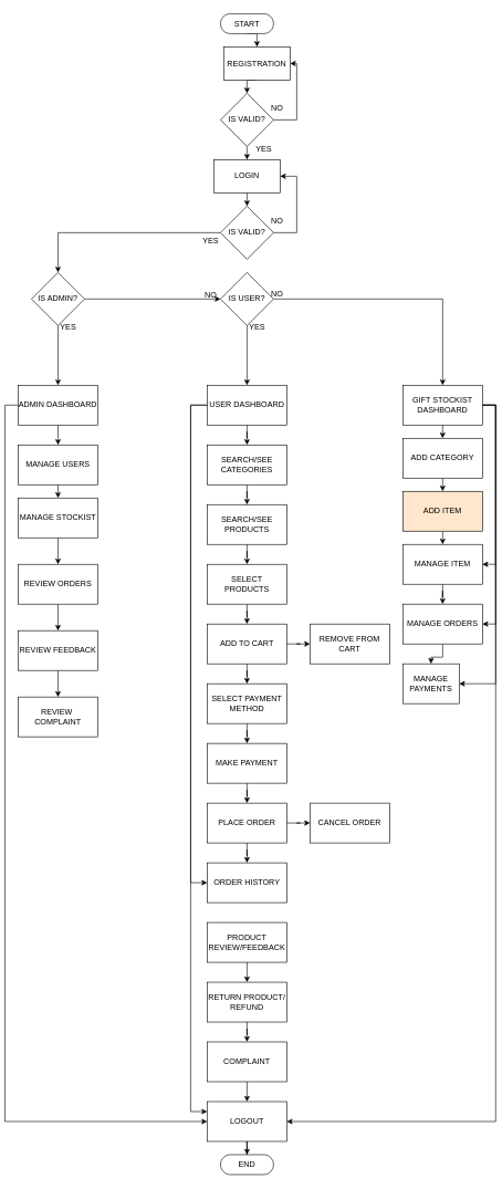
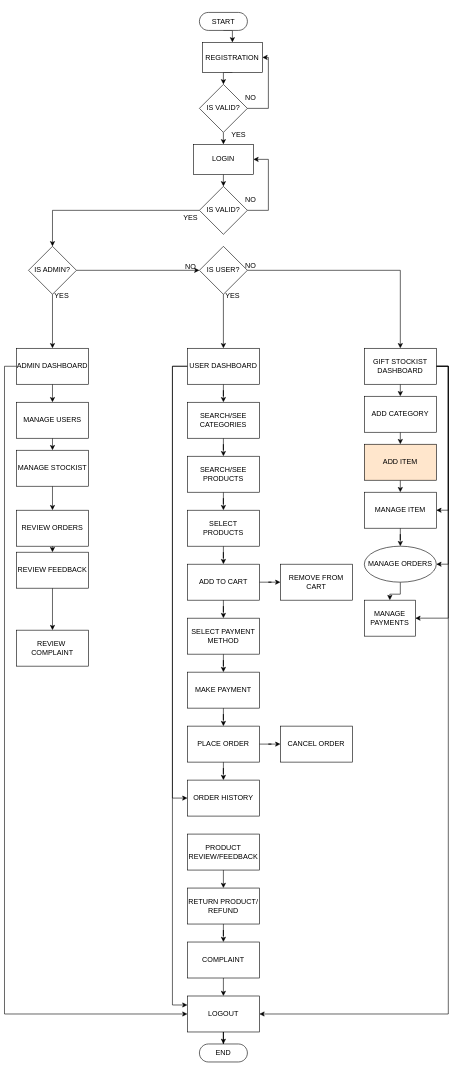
  <mxCell id="0" />
  <mxCell id="1" parent="0" />
  <mxCell id="2" style="edgeStyle=orthogonalEdgeStyle;rounded=0;orthogonalLoop=1;jettySize=auto;html=1;exitX=0.5;exitY=0.5;exitDx=0;exitDy=15;exitPerimeter=0;entryX=0.5;entryY=0;entryDx=0;entryDy=0;" parent="1" source="3" target="5" edge="1"><mxGeometry relative="1" as="geometry" /></mxCell>
  <mxCell id="3" value="START" style="html=1;dashed=0;whiteSpace=wrap;shape=mxgraph.dfd.start" parent="1" vertex="1"><mxGeometry x="325" y="20" width="80" height="30" as="geometry" /></mxCell>
  <mxCell id="4" style="edgeStyle=orthogonalEdgeStyle;rounded=0;orthogonalLoop=1;jettySize=auto;html=1;exitX=0.5;exitY=1;exitDx=0;exitDy=0;entryX=0.5;entryY=0;entryDx=0;entryDy=0;" parent="1" source="5" target="8" edge="1"><mxGeometry relative="1" as="geometry" /></mxCell>
  <mxCell id="5" value="REGISTRATION" style="html=1;dashed=0;whiteSpace=wrap;" parent="1" vertex="1"><mxGeometry x="330" y="70" width="100" height="50" as="geometry" /></mxCell>
  <mxCell id="6" style="edgeStyle=orthogonalEdgeStyle;rounded=0;orthogonalLoop=1;jettySize=auto;html=1;exitX=1;exitY=0.5;exitDx=0;exitDy=0;entryX=1;entryY=0.5;entryDx=0;entryDy=0;" parent="1" source="8" target="5" edge="1"><mxGeometry relative="1" as="geometry"><Array as="points"><mxPoint x="440" y="180" /><mxPoint x="440" y="95" /></Array></mxGeometry></mxCell>
  <mxCell id="7" style="edgeStyle=orthogonalEdgeStyle;rounded=0;orthogonalLoop=1;jettySize=auto;html=1;exitX=0.5;exitY=1;exitDx=0;exitDy=0;entryX=0.5;entryY=0;entryDx=0;entryDy=0;" parent="1" source="8" target="12" edge="1"><mxGeometry relative="1" as="geometry" /></mxCell>
  <mxCell id="8" value="IS VALID?" style="rhombus;whiteSpace=wrap;html=1;" parent="1" vertex="1"><mxGeometry x="325" y="140" width="80" height="80" as="geometry" /></mxCell>
  <mxCell id="9" value="NO" style="text;html=1;align=center;verticalAlign=middle;resizable=0;points=[];autosize=1;strokeColor=none;fillColor=none;" parent="1" vertex="1"><mxGeometry x="390" y="148" width="40" height="30" as="geometry" /></mxCell>
  <mxCell id="10" value="YES" style="text;html=1;align=center;verticalAlign=middle;resizable=0;points=[];autosize=1;strokeColor=none;fillColor=none;" parent="1" vertex="1"><mxGeometry x="365" y="210" width="50" height="30" as="geometry" /></mxCell>
  <mxCell id="11" style="edgeStyle=orthogonalEdgeStyle;rounded=0;orthogonalLoop=1;jettySize=auto;html=1;exitX=0.5;exitY=1;exitDx=0;exitDy=0;entryX=0.5;entryY=0;entryDx=0;entryDy=0;" parent="1" source="12" target="15" edge="1"><mxGeometry relative="1" as="geometry" /></mxCell>
  <mxCell id="12" value="LOGIN" style="html=1;dashed=0;whiteSpace=wrap;" parent="1" vertex="1"><mxGeometry x="315" y="240" width="100" height="50" as="geometry" /></mxCell>
  <mxCell id="13" style="edgeStyle=orthogonalEdgeStyle;rounded=0;orthogonalLoop=1;jettySize=auto;html=1;exitX=1;exitY=0.5;exitDx=0;exitDy=0;entryX=1;entryY=0.5;entryDx=0;entryDy=0;" parent="1" source="15" target="12" edge="1"><mxGeometry relative="1" as="geometry"><Array as="points"><mxPoint x="440" y="350" /><mxPoint x="440" y="265" /></Array></mxGeometry></mxCell>
  <mxCell id="14" style="edgeStyle=orthogonalEdgeStyle;rounded=0;orthogonalLoop=1;jettySize=auto;html=1;exitX=0;exitY=0.5;exitDx=0;exitDy=0;" parent="1" source="15" target="21" edge="1"><mxGeometry relative="1" as="geometry" /></mxCell>
  <mxCell id="15" value="IS VALID?" style="rhombus;whiteSpace=wrap;html=1;" parent="1" vertex="1"><mxGeometry x="325" y="310" width="80" height="80" as="geometry" /></mxCell>
  <mxCell id="16" style="edgeStyle=orthogonalEdgeStyle;rounded=0;orthogonalLoop=1;jettySize=auto;html=1;exitX=1;exitY=0.5;exitDx=0;exitDy=0;entryX=0;entryY=0.5;entryDx=0;entryDy=0;" parent="1" source="21" target="19" edge="1"><mxGeometry relative="1" as="geometry" /></mxCell>
  <mxCell id="17" value="" style="edgeStyle=orthogonalEdgeStyle;rounded=0;orthogonalLoop=1;jettySize=auto;html=1;" parent="1" source="19" target="33" edge="1"><mxGeometry relative="1" as="geometry" /></mxCell>
  <mxCell id="18" value="" style="edgeStyle=orthogonalEdgeStyle;rounded=0;orthogonalLoop=1;jettySize=auto;html=1;" parent="1" source="19" target="36" edge="1"><mxGeometry relative="1" as="geometry" /></mxCell>
  <mxCell id="19" value="IS USER?" style="rhombus;whiteSpace=wrap;html=1;" parent="1" vertex="1"><mxGeometry x="325" y="410" width="80" height="80" as="geometry" /></mxCell>
  <mxCell id="20" value="" style="edgeStyle=orthogonalEdgeStyle;rounded=0;orthogonalLoop=1;jettySize=auto;html=1;" parent="1" source="21" target="26" edge="1"><mxGeometry relative="1" as="geometry" /></mxCell>
  <mxCell id="21" value="IS ADMIN?" style="rhombus;whiteSpace=wrap;html=1;" parent="1" vertex="1"><mxGeometry x="40" y="410" width="80" height="80" as="geometry" /></mxCell>
  <mxCell id="22" value="NO" style="text;html=1;align=center;verticalAlign=middle;resizable=0;points=[];autosize=1;strokeColor=none;fillColor=none;" parent="1" vertex="1"><mxGeometry x="390" y="318" width="40" height="30" as="geometry" /></mxCell>
  <mxCell id="23" value="NO" style="text;html=1;align=center;verticalAlign=middle;resizable=0;points=[];autosize=1;strokeColor=none;fillColor=none;rotation=0;" parent="1" vertex="1"><mxGeometry x="290" y="430" width="40" height="30" as="geometry" /></mxCell>
  <mxCell id="24" value="" style="edgeStyle=orthogonalEdgeStyle;rounded=0;orthogonalLoop=1;jettySize=auto;html=1;" parent="1" source="26" edge="1"><mxGeometry relative="1" as="geometry"><mxPoint x="80" y="670" as="targetPoint" /></mxGeometry></mxCell>
  <mxCell id="25" style="edgeStyle=orthogonalEdgeStyle;rounded=0;orthogonalLoop=1;jettySize=auto;html=1;exitX=0;exitY=0.5;exitDx=0;exitDy=0;entryX=0;entryY=0.5;entryDx=0;entryDy=0;" parent="1" source="26" target="63" edge="1"><mxGeometry relative="1" as="geometry" /></mxCell>
  <mxCell id="26" value="ADMIN DASHBOARD" style="whiteSpace=wrap;html=1;" parent="1" vertex="1"><mxGeometry x="20" y="580" width="120" height="60" as="geometry" /></mxCell>
  <mxCell id="27" value="YES" style="text;html=1;align=center;verticalAlign=middle;resizable=0;points=[];autosize=1;strokeColor=none;fillColor=none;" parent="1" vertex="1"><mxGeometry x="70" y="478" width="50" height="30" as="geometry" /></mxCell>
  <mxCell id="28" style="edgeStyle=orthogonalEdgeStyle;rounded=0;orthogonalLoop=1;jettySize=auto;html=1;exitX=1;exitY=0.5;exitDx=0;exitDy=0;entryX=1;entryY=0.5;entryDx=0;entryDy=0;" parent="1" source="33" target="63" edge="1"><mxGeometry relative="1" as="geometry" /></mxCell>
  <mxCell id="29" style="edgeStyle=orthogonalEdgeStyle;rounded=0;orthogonalLoop=1;jettySize=auto;html=1;exitX=1;exitY=0.5;exitDx=0;exitDy=0;entryX=1;entryY=0.5;entryDx=0;entryDy=0;" parent="1" source="33" target="68" edge="1"><mxGeometry relative="1" as="geometry" /></mxCell>
  <mxCell id="30" style="edgeStyle=orthogonalEdgeStyle;rounded=0;orthogonalLoop=1;jettySize=auto;html=1;exitX=1;exitY=0.5;exitDx=0;exitDy=0;entryX=1;entryY=0.5;entryDx=0;entryDy=0;" parent="1" source="33" target="70" edge="1"><mxGeometry relative="1" as="geometry" /></mxCell>
  <mxCell id="31" style="edgeStyle=orthogonalEdgeStyle;rounded=0;orthogonalLoop=1;jettySize=auto;html=1;exitX=1;exitY=0.5;exitDx=0;exitDy=0;entryX=1;entryY=0.5;entryDx=0;entryDy=0;" parent="1" source="33" target="71" edge="1"><mxGeometry relative="1" as="geometry" /></mxCell>
  <mxCell id="32" style="edgeStyle=orthogonalEdgeStyle;rounded=0;orthogonalLoop=1;jettySize=auto;html=1;exitX=0.5;exitY=1;exitDx=0;exitDy=0;entryX=0.5;entryY=0;entryDx=0;entryDy=0;" parent="1" source="33" target="85" edge="1"><mxGeometry relative="1" as="geometry" /></mxCell>
  <mxCell id="33" value="GIFT STOCKIST&lt;br&gt;DASHBOARD" style="whiteSpace=wrap;html=1;" parent="1" vertex="1"><mxGeometry x="600" y="580" width="120" height="60" as="geometry" /></mxCell>
  <mxCell id="34" value="" style="edgeStyle=orthogonalEdgeStyle;rounded=0;orthogonalLoop=1;jettySize=auto;html=1;" parent="1" source="36" target="40" edge="1"><mxGeometry relative="1" as="geometry" /></mxCell>
  <mxCell id="35" style="edgeStyle=orthogonalEdgeStyle;rounded=0;orthogonalLoop=1;jettySize=auto;html=1;exitX=0;exitY=0.5;exitDx=0;exitDy=0;entryX=0;entryY=0.25;entryDx=0;entryDy=0;" parent="1" source="36" target="63" edge="1"><mxGeometry relative="1" as="geometry"><Array as="points"><mxPoint x="280" y="610" /><mxPoint x="280" y="1675" /></Array></mxGeometry></mxCell>
  <mxCell id="36" value="USER DASHBOARD" style="whiteSpace=wrap;html=1;" parent="1" vertex="1"><mxGeometry x="305" y="580" width="120" height="60" as="geometry" /></mxCell>
  <mxCell id="37" value="YES" style="text;html=1;align=center;verticalAlign=middle;resizable=0;points=[];autosize=1;strokeColor=none;fillColor=none;" parent="1" vertex="1"><mxGeometry x="355" y="478" width="50" height="30" as="geometry" /></mxCell>
  <mxCell id="38" value="NO" style="text;html=1;align=center;verticalAlign=middle;resizable=0;points=[];autosize=1;strokeColor=none;fillColor=none;" parent="1" vertex="1"><mxGeometry x="390" y="428" width="40" height="30" as="geometry" /></mxCell>
  <mxCell id="39" value="" style="edgeStyle=orthogonalEdgeStyle;rounded=0;orthogonalLoop=1;jettySize=auto;html=1;" parent="1" source="40" target="42" edge="1"><mxGeometry relative="1" as="geometry" /></mxCell>
  <mxCell id="40" value="SEARCH/SEE&lt;br&gt;CATEGORIES" style="whiteSpace=wrap;html=1;" parent="1" vertex="1"><mxGeometry x="305" y="670" width="120" height="60" as="geometry" /></mxCell>
  <mxCell id="41" value="" style="edgeStyle=orthogonalEdgeStyle;rounded=0;orthogonalLoop=1;jettySize=auto;html=1;" parent="1" source="42" target="44" edge="1"><mxGeometry relative="1" as="geometry" /></mxCell>
  <mxCell id="42" value="SEARCH/SEE&lt;br&gt;PRODUCTS" style="whiteSpace=wrap;html=1;" parent="1" vertex="1"><mxGeometry x="305" y="760" width="120" height="60" as="geometry" /></mxCell>
  <mxCell id="43" value="" style="edgeStyle=orthogonalEdgeStyle;rounded=0;orthogonalLoop=1;jettySize=auto;html=1;entryX=0.5;entryY=0;entryDx=0;entryDy=0;" parent="1" source="44" target="48" edge="1"><mxGeometry relative="1" as="geometry"><mxPoint x="365" y="940" as="targetPoint" /></mxGeometry></mxCell>
  <mxCell id="44" value="SELECT&lt;br&gt;PRODUCTS" style="whiteSpace=wrap;html=1;" parent="1" vertex="1"><mxGeometry x="305" y="850" width="120" height="60" as="geometry" /></mxCell>
  <mxCell id="45" value="" style="edgeStyle=orthogonalEdgeStyle;rounded=0;orthogonalLoop=1;jettySize=auto;html=1;" parent="1" target="48" edge="1"><mxGeometry relative="1" as="geometry"><mxPoint x="365" y="1000" as="sourcePoint" /></mxGeometry></mxCell>
  <mxCell id="46" value="" style="edgeStyle=orthogonalEdgeStyle;rounded=0;orthogonalLoop=1;jettySize=auto;html=1;" parent="1" source="48" target="49" edge="1"><mxGeometry relative="1" as="geometry" /></mxCell>
  <mxCell id="47" value="" style="edgeStyle=orthogonalEdgeStyle;rounded=0;orthogonalLoop=1;jettySize=auto;html=1;" parent="1" source="48" target="51" edge="1"><mxGeometry relative="1" as="geometry" /></mxCell>
  <mxCell id="48" value="ADD TO CART" style="whiteSpace=wrap;html=1;" parent="1" vertex="1"><mxGeometry x="305" y="940" width="120" height="60" as="geometry" /></mxCell>
  <mxCell id="49" value="REMOVE FROM CART" style="whiteSpace=wrap;html=1;" parent="1" vertex="1"><mxGeometry x="460" y="940" width="120" height="60" as="geometry" /></mxCell>
  <mxCell id="50" value="" style="edgeStyle=orthogonalEdgeStyle;rounded=0;orthogonalLoop=1;jettySize=auto;html=1;" parent="1" source="51" target="53" edge="1"><mxGeometry relative="1" as="geometry" /></mxCell>
  <mxCell id="51" value="SELECT PAYMENT METHOD" style="whiteSpace=wrap;html=1;" parent="1" vertex="1"><mxGeometry x="305" y="1030" width="120" height="60" as="geometry" /></mxCell>
  <mxCell id="52" value="" style="edgeStyle=orthogonalEdgeStyle;rounded=0;orthogonalLoop=1;jettySize=auto;html=1;" parent="1" source="53" target="56" edge="1"><mxGeometry relative="1" as="geometry" /></mxCell>
  <mxCell id="53" value="MAKE PAYMENT" style="whiteSpace=wrap;html=1;" parent="1" vertex="1"><mxGeometry x="305" y="1120" width="120" height="60" as="geometry" /></mxCell>
  <mxCell id="54" value="" style="edgeStyle=orthogonalEdgeStyle;rounded=0;orthogonalLoop=1;jettySize=auto;html=1;" parent="1" source="56" target="57" edge="1"><mxGeometry relative="1" as="geometry" /></mxCell>
  <mxCell id="55" value="" style="edgeStyle=orthogonalEdgeStyle;rounded=0;orthogonalLoop=1;jettySize=auto;html=1;" parent="1" source="56" target="59" edge="1"><mxGeometry relative="1" as="geometry" /></mxCell>
  <mxCell id="56" value="PLACE ORDER" style="whiteSpace=wrap;html=1;" parent="1" vertex="1"><mxGeometry x="305" y="1210" width="120" height="60" as="geometry" /></mxCell>
  <mxCell id="57" value="CANCEL ORDER" style="whiteSpace=wrap;html=1;" parent="1" vertex="1"><mxGeometry x="460" y="1210" width="120" height="60" as="geometry" /></mxCell>
  <mxCell id="58" style="edgeStyle=orthogonalEdgeStyle;rounded=0;orthogonalLoop=1;jettySize=auto;html=1;exitX=0;exitY=0.5;exitDx=0;exitDy=0;entryX=0;entryY=0.5;entryDx=0;entryDy=0;jumpStyle=arc;" parent="1" source="36" target="59" edge="1"><mxGeometry relative="1" as="geometry"><Array as="points"><mxPoint x="280" y="610" /><mxPoint x="280" y="1330" /></Array></mxGeometry></mxCell>
  <mxCell id="59" value="ORDER HISTORY" style="whiteSpace=wrap;html=1;" parent="1" vertex="1"><mxGeometry x="305" y="1300" width="120" height="60" as="geometry" /></mxCell>
  <mxCell id="60" value="" style="edgeStyle=orthogonalEdgeStyle;rounded=0;orthogonalLoop=1;jettySize=auto;html=1;" parent="1" source="61" target="83" edge="1"><mxGeometry relative="1" as="geometry" /></mxCell>
  <mxCell id="61" value="RETURN PRODUCT/&lt;br&gt;REFUND" style="whiteSpace=wrap;html=1;" parent="1" vertex="1"><mxGeometry x="305" y="1480" width="120" height="60" as="geometry" /></mxCell>
  <mxCell id="62" style="edgeStyle=orthogonalEdgeStyle;rounded=0;orthogonalLoop=1;jettySize=auto;html=1;exitX=0.5;exitY=1;exitDx=0;exitDy=0;" parent="1" source="63" target="66" edge="1"><mxGeometry relative="1" as="geometry" /></mxCell>
  <mxCell id="63" value="LOGOUT" style="whiteSpace=wrap;html=1;" parent="1" vertex="1"><mxGeometry x="305" y="1660" width="120" height="60" as="geometry" /></mxCell>
  <mxCell id="64" style="edgeStyle=orthogonalEdgeStyle;rounded=0;orthogonalLoop=1;jettySize=auto;html=1;exitX=0.5;exitY=1;exitDx=0;exitDy=0;entryX=0.5;entryY=0;entryDx=0;entryDy=0;" parent="1" source="65" target="61" edge="1"><mxGeometry relative="1" as="geometry" /></mxCell>
  <mxCell id="65" value="PRODUCT REVIEW/FEEDBACK" style="whiteSpace=wrap;html=1;" parent="1" vertex="1"><mxGeometry x="305" y="1390" width="120" height="60" as="geometry" /></mxCell>
  <mxCell id="66" value="END" style="html=1;dashed=0;whiteSpace=wrap;shape=mxgraph.dfd.start" parent="1" vertex="1"><mxGeometry x="325" y="1740" width="80" height="30" as="geometry" /></mxCell>
  <mxCell id="67" value="" style="edgeStyle=orthogonalEdgeStyle;rounded=0;orthogonalLoop=1;jettySize=auto;html=1;" parent="1" source="68" target="70" edge="1"><mxGeometry relative="1" as="geometry" /></mxCell>
  <mxCell id="68" value="MANAGE ITEM" style="whiteSpace=wrap;html=1;" parent="1" vertex="1"><mxGeometry x="600" y="820" width="120" height="60" as="geometry" /></mxCell>
  <mxCell id="69" value="" style="edgeStyle=orthogonalEdgeStyle;rounded=0;orthogonalLoop=1;jettySize=auto;html=1;" parent="1" source="70" target="71" edge="1"><mxGeometry relative="1" as="geometry" /></mxCell>
- <mxCell id="70" value="MANAGE ORDERS" style="whiteSpace=wrap;html=1;" parent="1" vertex="1"><mxGeometry x="600" y="910" width="120" height="60" as="geometry" /></mxCell>
+ <mxCell id="70" value="MANAGE ORDERS" style="ellipse;whiteSpace=wrap;html=1;" parent="1" vertex="1"><mxGeometry x="600" y="910" width="120" height="60" as="geometry" /></mxCell>
  <mxCell id="71" value="MANAGE PAYMENTS" style="whiteSpace=wrap;html=1;" parent="1" vertex="1"><mxGeometry x="600" y="1000" width="85" height="60" as="geometry" /></mxCell>
  <mxCell id="72" style="edgeStyle=orthogonalEdgeStyle;rounded=0;orthogonalLoop=1;jettySize=auto;html=1;exitX=0.5;exitY=1;exitDx=0;exitDy=0;entryX=0.5;entryY=0;entryDx=0;entryDy=0;" parent="1" source="73" target="68" edge="1"><mxGeometry relative="1" as="geometry" /></mxCell>
  <mxCell id="73" value="ADD ITEM" style="whiteSpace=wrap;html=1;fillColor=#ffe6cc;" parent="1" vertex="1"><mxGeometry x="600" y="740" width="120" height="60" as="geometry" /></mxCell>
  <mxCell id="74" style="edgeStyle=orthogonalEdgeStyle;rounded=0;orthogonalLoop=1;jettySize=auto;html=1;exitX=0.5;exitY=1;exitDx=0;exitDy=0;entryX=0.5;entryY=0;entryDx=0;entryDy=0;" parent="1" source="75" target="77" edge="1"><mxGeometry relative="1" as="geometry" /></mxCell>
  <mxCell id="75" value="MANAGE USERS&lt;br&gt;" style="whiteSpace=wrap;html=1;" parent="1" vertex="1"><mxGeometry x="20" y="670" width="120" height="60" as="geometry" /></mxCell>
  <mxCell id="76" style="edgeStyle=orthogonalEdgeStyle;rounded=0;orthogonalLoop=1;jettySize=auto;html=1;exitX=0.5;exitY=1;exitDx=0;exitDy=0;entryX=0.5;entryY=0;entryDx=0;entryDy=0;" parent="1" source="77" target="79" edge="1"><mxGeometry relative="1" as="geometry" /></mxCell>
  <mxCell id="77" value="MANAGE STOCKIST" style="whiteSpace=wrap;html=1;" parent="1" vertex="1"><mxGeometry x="20" y="750" width="120" height="60" as="geometry" /></mxCell>
  <mxCell id="78" style="edgeStyle=orthogonalEdgeStyle;rounded=0;orthogonalLoop=1;jettySize=auto;html=1;exitX=0.5;exitY=1;exitDx=0;exitDy=0;entryX=0.5;entryY=0;entryDx=0;entryDy=0;" parent="1" source="79" target="81" edge="1"><mxGeometry relative="1" as="geometry" /></mxCell>
  <mxCell id="79" value="REVIEW ORDERS" style="whiteSpace=wrap;html=1;" parent="1" vertex="1"><mxGeometry x="20" y="850" width="120" height="60" as="geometry" /></mxCell>
  <mxCell id="80" value="" style="edgeStyle=orthogonalEdgeStyle;rounded=0;orthogonalLoop=1;jettySize=auto;html=1;" parent="1" source="81" target="86" edge="1"><mxGeometry relative="1" as="geometry" /></mxCell>
- <mxCell id="81" value="REVIEW FEEDBACK" style="whiteSpace=wrap;html=1;" parent="1" vertex="1"><mxGeometry x="20" y="950" width="120" height="60" as="geometry" /></mxCell>
+ <mxCell id="81" value="REVIEW FEEDBACK" style="whiteSpace=wrap;html=1;" parent="1" vertex="1"><mxGeometry x="20" y="920" width="120" height="60" as="geometry" /></mxCell>
  <mxCell id="82" style="edgeStyle=orthogonalEdgeStyle;rounded=0;orthogonalLoop=1;jettySize=auto;html=1;exitX=0.5;exitY=1;exitDx=0;exitDy=0;entryX=0.5;entryY=0;entryDx=0;entryDy=0;" parent="1" source="83" target="63" edge="1"><mxGeometry relative="1" as="geometry" /></mxCell>
  <mxCell id="83" value="COMPLAINT" style="whiteSpace=wrap;html=1;" parent="1" vertex="1"><mxGeometry x="305" y="1570" width="120" height="60" as="geometry" /></mxCell>
  <mxCell id="84" style="edgeStyle=orthogonalEdgeStyle;rounded=0;orthogonalLoop=1;jettySize=auto;html=1;exitX=0.5;exitY=1;exitDx=0;exitDy=0;entryX=0.5;entryY=0;entryDx=0;entryDy=0;" parent="1" source="85" target="73" edge="1"><mxGeometry relative="1" as="geometry" /></mxCell>
  <mxCell id="85" value="ADD CATEGORY" style="whiteSpace=wrap;html=1;" parent="1" vertex="1"><mxGeometry x="600" y="660" width="120" height="60" as="geometry" /></mxCell>
  <mxCell id="86" value="REVIEW&amp;nbsp;&lt;br&gt;COMPLAINT" style="whiteSpace=wrap;html=1;" parent="1" vertex="1"><mxGeometry x="20" y="1050" width="120" height="60" as="geometry" /></mxCell>
  <mxCell id="87" value="YES" style="text;html=1;align=center;verticalAlign=middle;resizable=0;points=[];autosize=1;strokeColor=none;fillColor=none;" parent="1" vertex="1"><mxGeometry x="285" y="348" width="50" height="30" as="geometry" /></mxCell>
